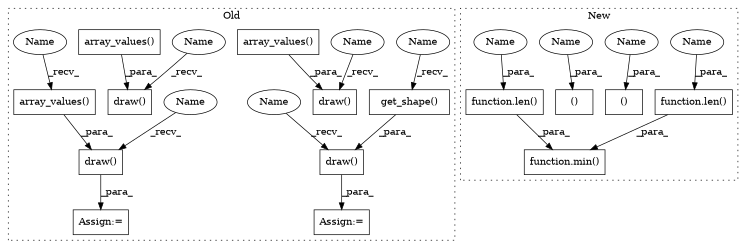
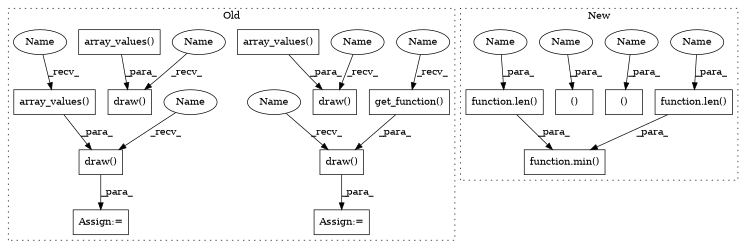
  digraph {
    node [a=75 l=4 s=936 shape=box]
-   n1 [l=65 label="get_shape()"]
+   n1 [l=65 label="get_function()"]
    n2 [l=120 label="array_values()" s=1508]
    n3 [l="10,1" label="draw()" s="926,1001"]
    n4 [l="19,6" label="draw()" s="1014,1169"]
    n5 [a=68 l=3 label="Assign:=" s=1486]
    n6 [l="19,6" label="draw()" s="1187,1402"]
    n7 [a=68 l=3 label="Assign:=" s=923]
    n8 [l=196 label="array_values()" s=1206]
    n9 [l="19,6" label="draw()" s="1489,1628"]
    n10 [l=136 label="array_values()" s=1033]
    n11 [a=87 l=7 label=Name shape=ellipse]
    n12 [a=87 l=7 label=Name s=1508 shape=ellipse]
    n13 [a=87 label=Name s=926 shape=ellipse]
    n14 [a=87 label=Name s=1489 shape=ellipse]
    n15 [a=87 label=Name s=1014 shape=ellipse]
    n16 [a=87 label=Name s=1187 shape=ellipse]
    n17 [l="4,1" label="function.len()" s="1489,1497"]
    n18 [l="4,1" label="function.min()" s="1485,1509"]
    n19 [a=54 l=6 label="()" s=1448]
    n20 [l="4,1" label="function.len()" s="1500,1508"]
    n21 [a=54 l=6 label="()" s=1345]
    n22 [a=87 label=Name s=1493 shape=ellipse]
    n23 [a=87 label=Name s=1450 shape=ellipse]
    n24 [a=87 label=Name s=1347 shape=ellipse]
    n25 [a=87 label=Name s=1504 shape=ellipse]
    subgraph cluster_1 {
      label=Old
      style=dotted
      n1
      n2
      n3
      n4
      n5
      n6
      n7
      n8
      n9
      n10
      n11
      n12
      n13
      n14
      n15
      n16
    }
    subgraph cluster_2 {
      label=New
      style=dotted
      n17
      n18
      n19
      n20
      n21
      n22
      n23
      n24
      n25
    }
    n1 -> n3 [label=_para_]
    n2 -> n9 [label=_para_]
    n3 -> n7 [label=_para_]
    n8 -> n6 [label=_para_]
    n9 -> n5 [label=_para_]
    n10 -> n4 [label=_para_]
    n11 -> n1 [label=_recv_]
    n12 -> n2 [label=_recv_]
    n13 -> n3 [label=_recv_]
    n14 -> n9 [label=_recv_]
    n15 -> n4 [label=_recv_]
    n16 -> n6 [label=_recv_]
    n17 -> n18 [label=_para_]
    n20 -> n18 [label=_para_]
    n22 -> n17 [label=_para_]
    n23 -> n19 [label=_para_]
    n24 -> n21 [label=_para_]
    n25 -> n20 [label=_para_]
  }
